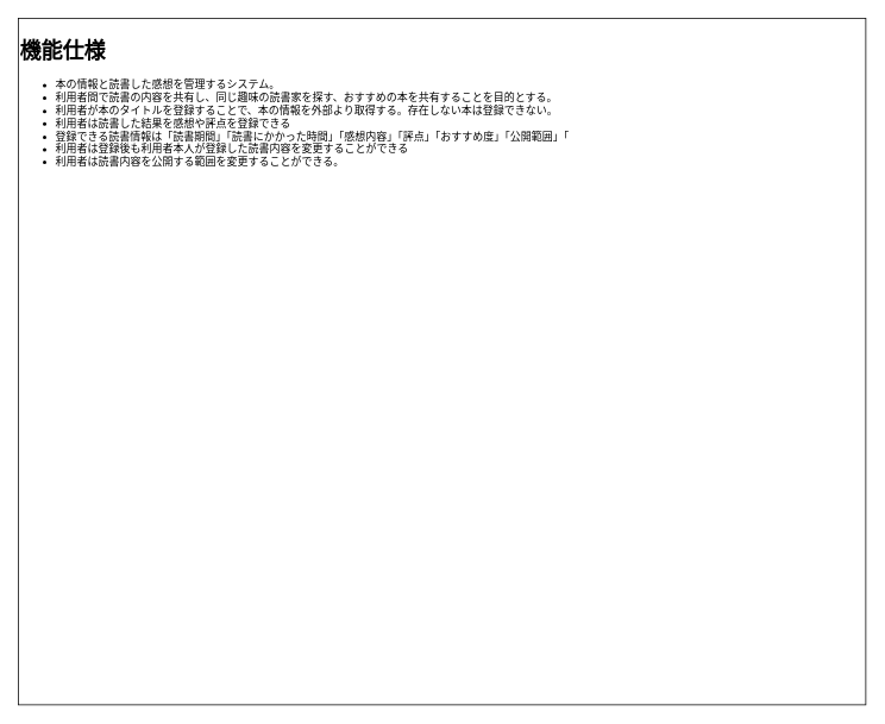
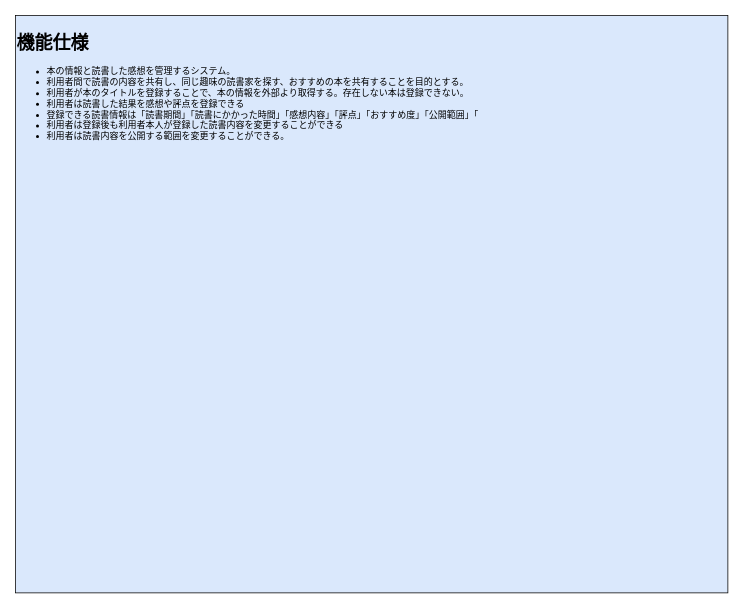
  <mxCell id="0" />
  <mxCell id="1" parent="0" />
- <mxCell id="2" value="&lt;h1&gt;機能仕様&lt;/h1&gt;&lt;div&gt;&lt;ul&gt;&lt;li&gt;本の情報と読書した感想を管理するシステム。&lt;/li&gt;&lt;li&gt;利用者間で読書の内容を共有し、同じ趣味の読書家を探す、おすすめの本を共有することを目的とする。&lt;/li&gt;&lt;li&gt;利用者が本のタイトルを登録することで、本の情報を外部より取得する。存在しない本は登録できない。&lt;/li&gt;&lt;li&gt;利用者は読書した結果を感想や評点を登録できる&lt;/li&gt;&lt;li&gt;登録できる読書情報は「読書期間」「読書にかかった時間」「感想内容」「評点」「おすすめ度」「公開範囲」「&lt;/li&gt;&lt;li&gt;利用者は登録後も利用者本人が登録した読書内容を変更することができる&lt;/li&gt;&lt;li&gt;利用者は読書内容を公開する範囲を変更することができる。&lt;/li&gt;&lt;/ul&gt;&lt;/div&gt;" style="rounded=0;whiteSpace=wrap;html=1;verticalAlign=top;align=left;" vertex="1" parent="1"><mxGeometry x="20" y="20" width="950" height="770" as="geometry" /></mxCell>
+ <mxCell id="2" value="&lt;h1&gt;機能仕様&lt;/h1&gt;&lt;div&gt;&lt;ul&gt;&lt;li&gt;本の情報と読書した感想を管理するシステム。&lt;/li&gt;&lt;li&gt;利用者間で読書の内容を共有し、同じ趣味の読書家を探す、おすすめの本を共有することを目的とする。&lt;/li&gt;&lt;li&gt;利用者が本のタイトルを登録することで、本の情報を外部より取得する。存在しない本は登録できない。&lt;/li&gt;&lt;li&gt;利用者は読書した結果を感想や評点を登録できる&lt;/li&gt;&lt;li&gt;登録できる読書情報は「読書期間」「読書にかかった時間」「感想内容」「評点」「おすすめ度」「公開範囲」「&lt;/li&gt;&lt;li&gt;利用者は登録後も利用者本人が登録した読書内容を変更することができる&lt;/li&gt;&lt;li&gt;利用者は読書内容を公開する範囲を変更することができる。&lt;/li&gt;&lt;/ul&gt;&lt;/div&gt;" style="rounded=0;whiteSpace=wrap;html=1;verticalAlign=top;align=left;fillColor=#dae8fc;" vertex="1" parent="1"><mxGeometry x="20" y="20" width="950" height="770" as="geometry" /></mxCell>
